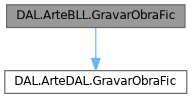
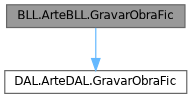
  digraph {
    rankdir=TB
    node [fontname=Helvetica fontsize=10 shape=box style=filled]
-   n1 [color=gray40 fillcolor=grey60 fontcolor=black height=0.2 label="DAL.ArteBLL.GravarObraFic" width=0.4]
+   n1 [color=gray40 fillcolor=grey60 fontcolor=black height=0.2 label="BLL.ArteBLL.GravarObraFic" width=0.4]
    n2 [color=grey40 fillcolor=white height=0.2 label="DAL.ArteDAL.GravarObraFic" width=0.4]
    n1 -> n2 [color=steelblue1 fontname=Helvetica fontsize=10 labelfontname=Helvetica labelfontsize=10 style=solid]
  }
